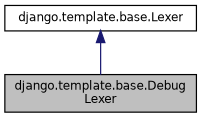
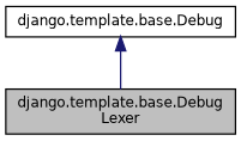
  digraph {
    node [color=black fontname=Helvetica fontsize=10 shape=record style=filled]
    n1 [fillcolor=grey75 fontcolor=black height=0.2 label="django.template.base.Debug\lLexer" width=0.4]
-   n2 [fillcolor=white height=0.2 label="django.template.base.Lexer" width=0.4]
+   n2 [fillcolor=white height=0.2 label="django.template.base.Debug" width=0.4]
    n2 -> n1 [color=midnightblue dir=back fontname=Helvetica fontsize=10 labelfontname=Helvetica labelfontsize=10 style=solid]
  }
